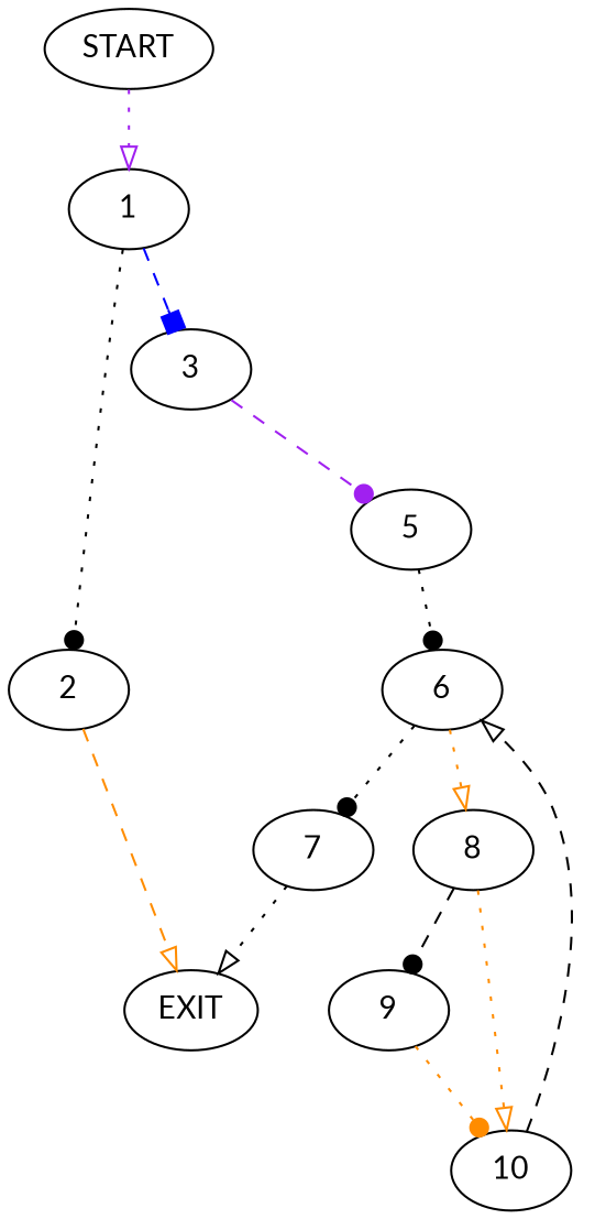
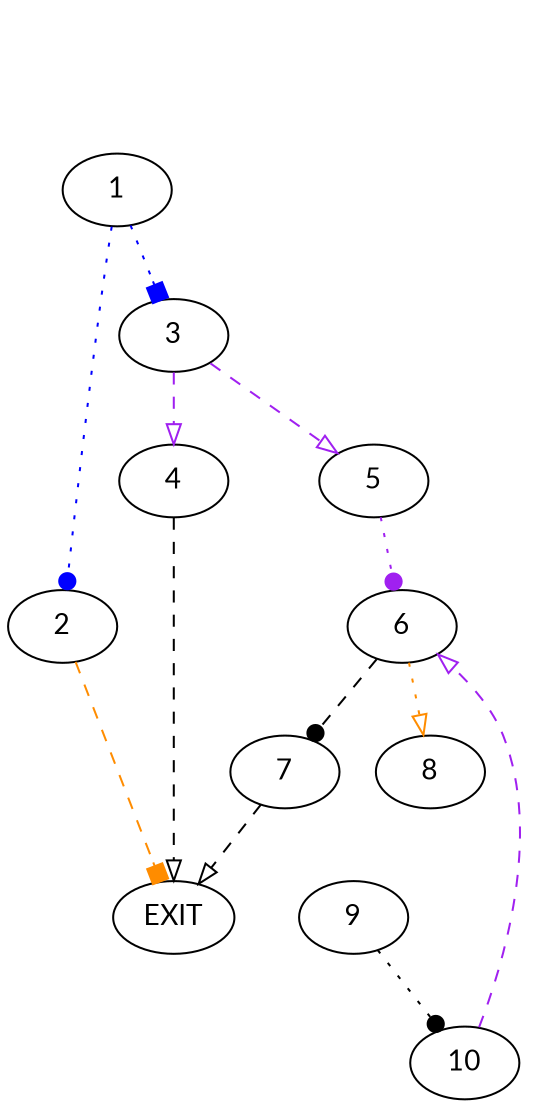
  digraph {
    fontname=Lato
    node [fontname=Lato]
    edge [arrowhead=onormal color=black fontname=Lato style=dotted]
-   n1 [label=START]
    1
    2
    3
    n5 [label=EXIT]
+   4
    5
    6
    7
    8
    9
    10
-   n1 -> 1 [color=purple]
-   1 -> 2 [arrowhead=dot]
-   1 -> 3 [arrowhead=box color=blue style=dashed]
-   2 -> n5 [color=darkorange style=dashed]
-   3 -> 5 [arrowhead=dot color=purple style=dashed]
-   5 -> 6 [arrowhead=dot]
-   6 -> 7 [arrowhead=dot]
+   1 -> 2 [arrowhead=dot color=blue]
+   1 -> 3 [arrowhead=box color=blue]
+   2 -> n5 [arrowhead=box color=darkorange style=dashed]
+   3 -> 4 [color=purple style=dashed]
+   3 -> 5 [color=purple style=dashed]
+   4 -> n5 [style=dashed]
+   5 -> 6 [arrowhead=dot color=purple]
+   6 -> 7 [arrowhead=dot style=dashed]
    6 -> 8 [color=darkorange]
-   7 -> n5
-   8 -> 9 [arrowhead=dot style=dashed]
-   8 -> 10 [color=darkorange]
-   9 -> 10 [arrowhead=dot color=darkorange]
-   10 -> 6 [style=dashed]
+   7 -> n5 [style=dashed]
+   9 -> 10 [arrowhead=dot]
+   10 -> 6 [color=purple style=dashed]
  }
